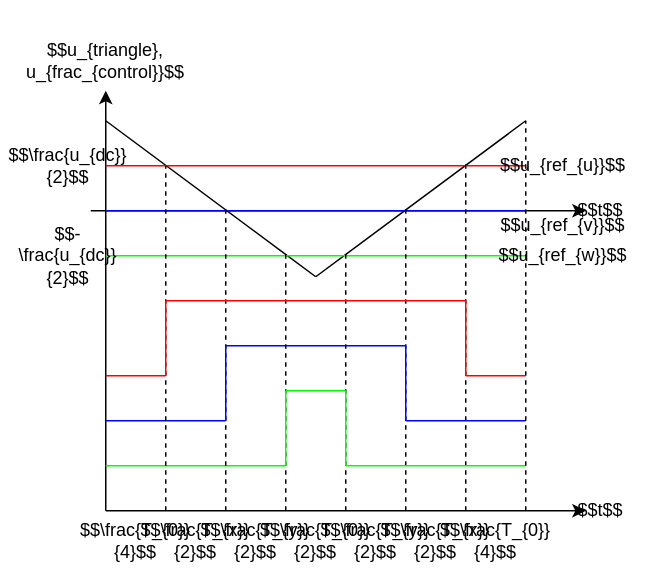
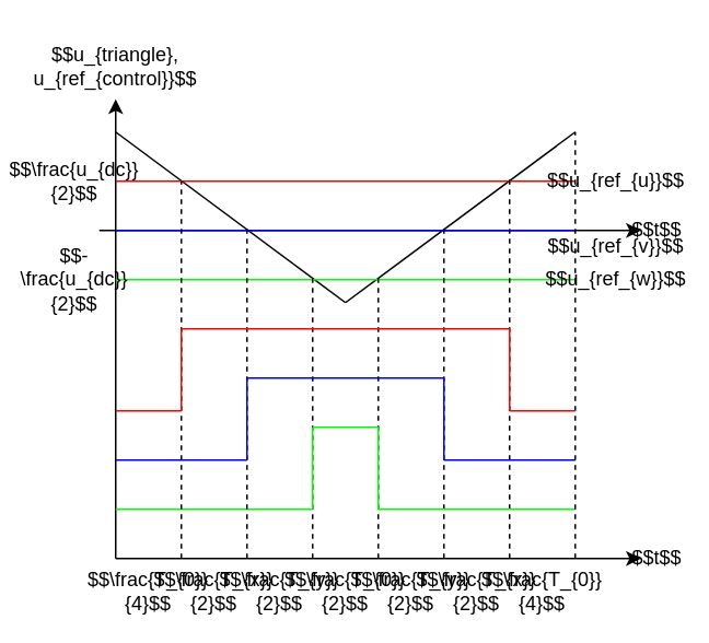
  <mxCell id="0" />
  <mxCell id="1" parent="0" />
  <mxCell id="2" value="" style="endArrow=classic;html=1;rounded=0;" parent="1" edge="1"><mxGeometry width="50" height="50" relative="1" as="geometry"><mxPoint x="60" y="140" as="sourcePoint" /><mxPoint x="390" y="140" as="targetPoint" /></mxGeometry></mxCell>
  <mxCell id="3" value="" style="endArrow=classic;html=1;rounded=0;" parent="1" edge="1"><mxGeometry width="50" height="50" relative="1" as="geometry"><mxPoint x="70" y="340" as="sourcePoint" /><mxPoint x="390" y="340" as="targetPoint" /></mxGeometry></mxCell>
  <mxCell id="4" value="" style="endArrow=classic;html=1;rounded=0;" parent="1" edge="1"><mxGeometry width="50" height="50" relative="1" as="geometry"><mxPoint x="70" y="340" as="sourcePoint" /><mxPoint x="70" y="60" as="targetPoint" /></mxGeometry></mxCell>
  <mxCell id="5" value="" style="endArrow=none;html=1;rounded=0;" parent="1" edge="1"><mxGeometry width="50" height="50" relative="1" as="geometry"><mxPoint x="70" y="80" as="sourcePoint" /><mxPoint x="210" y="184" as="targetPoint" /></mxGeometry></mxCell>
  <mxCell id="6" value="" style="endArrow=none;html=1;rounded=0;" parent="1" edge="1"><mxGeometry width="50" height="50" relative="1" as="geometry"><mxPoint x="210" y="184" as="sourcePoint" /><mxPoint x="350" y="80" as="targetPoint" /></mxGeometry></mxCell>
  <mxCell id="7" value="" style="endArrow=none;html=1;rounded=0;strokeColor=#00ff00;" parent="1" edge="1"><mxGeometry width="50" height="50" relative="1" as="geometry"><mxPoint x="70" y="310" as="sourcePoint" /><mxPoint x="190" y="310" as="targetPoint" /></mxGeometry></mxCell>
  <mxCell id="8" value="" style="endArrow=none;html=1;rounded=0;strokeColor=#0000ff;" parent="1" edge="1"><mxGeometry width="50" height="50" relative="1" as="geometry"><mxPoint x="70" y="280" as="sourcePoint" /><mxPoint x="150" y="280" as="targetPoint" /></mxGeometry></mxCell>
  <mxCell id="9" value="" style="endArrow=none;html=1;rounded=0;strokeColor=#ff0000;" parent="1" edge="1"><mxGeometry width="50" height="50" relative="1" as="geometry"><mxPoint x="70" y="250" as="sourcePoint" /><mxPoint x="110" y="250" as="targetPoint" /></mxGeometry></mxCell>
  <mxCell id="10" value="" style="endArrow=none;html=1;rounded=0;strokeColor=#ff0000;" parent="1" edge="1"><mxGeometry width="50" height="50" relative="1" as="geometry"><mxPoint x="70" y="110" as="sourcePoint" /><mxPoint x="350" y="110" as="targetPoint" /></mxGeometry></mxCell>
  <mxCell id="11" value="" style="endArrow=none;html=1;rounded=0;strokeColor=#0000ff;" parent="1" edge="1"><mxGeometry width="50" height="50" relative="1" as="geometry"><mxPoint x="70" y="140" as="sourcePoint" /><mxPoint x="350" y="140" as="targetPoint" /></mxGeometry></mxCell>
  <mxCell id="12" value="" style="endArrow=none;html=1;rounded=0;strokeColor=#00ff00;" parent="1" edge="1"><mxGeometry width="50" height="50" relative="1" as="geometry"><mxPoint x="70" y="170" as="sourcePoint" /><mxPoint x="350" y="170" as="targetPoint" /></mxGeometry></mxCell>
  <mxCell id="13" value="" style="endArrow=none;html=1;rounded=0;dashed=1;" parent="1" edge="1"><mxGeometry width="50" height="50" relative="1" as="geometry"><mxPoint x="110" y="340" as="sourcePoint" /><mxPoint x="110" y="110" as="targetPoint" /></mxGeometry></mxCell>
  <mxCell id="14" value="" style="endArrow=none;html=1;rounded=0;dashed=1;" parent="1" edge="1"><mxGeometry width="50" height="50" relative="1" as="geometry"><mxPoint x="150" y="340" as="sourcePoint" /><mxPoint x="150" y="137" as="targetPoint" /></mxGeometry></mxCell>
  <mxCell id="15" value="" style="endArrow=none;html=1;rounded=0;dashed=1;" parent="1" edge="1"><mxGeometry width="50" height="50" relative="1" as="geometry"><mxPoint x="190" y="340" as="sourcePoint" /><mxPoint x="190" y="166" as="targetPoint" /></mxGeometry></mxCell>
  <mxCell id="16" value="" style="endArrow=none;html=1;rounded=0;dashed=1;" parent="1" edge="1"><mxGeometry width="50" height="50" relative="1" as="geometry"><mxPoint x="230" y="340" as="sourcePoint" /><mxPoint x="230" y="166" as="targetPoint" /></mxGeometry></mxCell>
  <mxCell id="17" value="" style="endArrow=none;html=1;rounded=0;dashed=1;" parent="1" edge="1"><mxGeometry width="50" height="50" relative="1" as="geometry"><mxPoint x="270" y="340" as="sourcePoint" /><mxPoint x="270" y="137" as="targetPoint" /></mxGeometry></mxCell>
  <mxCell id="18" value="" style="endArrow=none;html=1;rounded=0;dashed=1;" parent="1" edge="1"><mxGeometry width="50" height="50" relative="1" as="geometry"><mxPoint x="310" y="340" as="sourcePoint" /><mxPoint x="310" y="109" as="targetPoint" /></mxGeometry></mxCell>
  <mxCell id="19" value="" style="endArrow=none;html=1;rounded=0;strokeColor=#00ff00;" parent="1" edge="1"><mxGeometry width="50" height="50" relative="1" as="geometry"><mxPoint x="190" y="310" as="sourcePoint" /><mxPoint x="190" y="260" as="targetPoint" /></mxGeometry></mxCell>
  <mxCell id="20" value="" style="endArrow=none;html=1;rounded=0;strokeColor=#00ff00;" parent="1" edge="1"><mxGeometry width="50" height="50" relative="1" as="geometry"><mxPoint x="190" y="260" as="sourcePoint" /><mxPoint x="230" y="260" as="targetPoint" /></mxGeometry></mxCell>
  <mxCell id="21" value="" style="endArrow=none;html=1;rounded=0;strokeColor=#00ff00;" parent="1" edge="1"><mxGeometry width="50" height="50" relative="1" as="geometry"><mxPoint x="230" y="310" as="sourcePoint" /><mxPoint x="230" y="260" as="targetPoint" /></mxGeometry></mxCell>
  <mxCell id="22" value="" style="endArrow=none;html=1;rounded=0;strokeColor=#00ff00;" parent="1" edge="1"><mxGeometry width="50" height="50" relative="1" as="geometry"><mxPoint x="230" y="310" as="sourcePoint" /><mxPoint x="350" y="310" as="targetPoint" /></mxGeometry></mxCell>
  <mxCell id="23" value="" style="endArrow=none;html=1;rounded=0;strokeColor=#0000ff;" parent="1" edge="1"><mxGeometry width="50" height="50" relative="1" as="geometry"><mxPoint x="150" y="280" as="sourcePoint" /><mxPoint x="150" y="230" as="targetPoint" /></mxGeometry></mxCell>
  <mxCell id="24" value="" style="endArrow=none;html=1;rounded=0;strokeColor=#0000ff;" parent="1" edge="1"><mxGeometry width="50" height="50" relative="1" as="geometry"><mxPoint x="150" y="230" as="sourcePoint" /><mxPoint x="270" y="230" as="targetPoint" /></mxGeometry></mxCell>
  <mxCell id="25" value="" style="endArrow=none;html=1;rounded=0;strokeColor=#0000ff;" parent="1" edge="1"><mxGeometry width="50" height="50" relative="1" as="geometry"><mxPoint x="270" y="280" as="sourcePoint" /><mxPoint x="270" y="230" as="targetPoint" /></mxGeometry></mxCell>
  <mxCell id="26" value="" style="endArrow=none;html=1;rounded=0;strokeColor=#0000ff;" parent="1" edge="1"><mxGeometry width="50" height="50" relative="1" as="geometry"><mxPoint x="270" y="280" as="sourcePoint" /><mxPoint x="350" y="280" as="targetPoint" /></mxGeometry></mxCell>
  <mxCell id="27" value="" style="endArrow=none;html=1;rounded=0;dashed=1;" parent="1" edge="1"><mxGeometry width="50" height="50" relative="1" as="geometry"><mxPoint x="350" y="340" as="sourcePoint" /><mxPoint x="350" y="80" as="targetPoint" /></mxGeometry></mxCell>
  <mxCell id="28" value="" style="endArrow=none;html=1;rounded=0;strokeColor=#ff0000;" parent="1" edge="1"><mxGeometry width="50" height="50" relative="1" as="geometry"><mxPoint x="110" y="250" as="sourcePoint" /><mxPoint x="110" y="200" as="targetPoint" /></mxGeometry></mxCell>
  <mxCell id="29" value="" style="endArrow=none;html=1;rounded=0;strokeColor=#ff0000;" parent="1" edge="1"><mxGeometry width="50" height="50" relative="1" as="geometry"><mxPoint x="110" y="200" as="sourcePoint" /><mxPoint x="310" y="200" as="targetPoint" /></mxGeometry></mxCell>
  <mxCell id="30" value="" style="endArrow=none;html=1;rounded=0;strokeColor=#ff0000;" parent="1" edge="1"><mxGeometry width="50" height="50" relative="1" as="geometry"><mxPoint x="310" y="250" as="sourcePoint" /><mxPoint x="310" y="200" as="targetPoint" /></mxGeometry></mxCell>
  <mxCell id="31" value="" style="endArrow=none;html=1;rounded=0;strokeColor=#ff0000;" parent="1" edge="1"><mxGeometry width="50" height="50" relative="1" as="geometry"><mxPoint x="310" y="250" as="sourcePoint" /><mxPoint x="350" y="250" as="targetPoint" /></mxGeometry></mxCell>
  <mxCell id="32" value="$$\frac{T_{0}}{4}$$" style="text;html=1;align=center;verticalAlign=middle;whiteSpace=wrap;rounded=0;" parent="1" vertex="1"><mxGeometry x="70" y="350" width="40" height="20" as="geometry" /></mxCell>
  <mxCell id="33" value="$$\frac{T_{x}}{2}$$" style="text;html=1;align=center;verticalAlign=middle;whiteSpace=wrap;rounded=0;" parent="1" vertex="1"><mxGeometry x="110" y="350" width="40" height="20" as="geometry" /></mxCell>
  <mxCell id="34" value="$$\frac{T_{y}}{2}$$" style="text;html=1;align=center;verticalAlign=middle;whiteSpace=wrap;rounded=0;" parent="1" vertex="1"><mxGeometry x="150" y="350" width="40" height="20" as="geometry" /></mxCell>
  <mxCell id="35" value="$$\frac{T_{0}}{2}$$" style="text;html=1;align=center;verticalAlign=middle;whiteSpace=wrap;rounded=0;" parent="1" vertex="1"><mxGeometry x="190" y="350" width="40" height="20" as="geometry" /></mxCell>
  <mxCell id="36" value="$$\frac{T_{y}}{2}$$" style="text;html=1;align=center;verticalAlign=middle;whiteSpace=wrap;rounded=0;" parent="1" vertex="1"><mxGeometry x="230" y="350" width="40" height="20" as="geometry" /></mxCell>
  <mxCell id="37" value="$$\frac{T_{x}}{2}$$" style="text;html=1;align=center;verticalAlign=middle;whiteSpace=wrap;rounded=0;" parent="1" vertex="1"><mxGeometry x="270" y="350" width="40" height="20" as="geometry" /></mxCell>
  <mxCell id="38" value="$$\frac{T_{0}}{4}$$" style="text;html=1;align=center;verticalAlign=middle;whiteSpace=wrap;rounded=0;" parent="1" vertex="1"><mxGeometry x="310" y="350" width="40" height="20" as="geometry" /></mxCell>
  <mxCell id="39" value="$$t$$" style="text;html=1;align=center;verticalAlign=middle;whiteSpace=wrap;rounded=0;" parent="1" vertex="1"><mxGeometry x="390" y="330" width="20" height="20" as="geometry" /></mxCell>
  <mxCell id="40" value="$$t$$" style="text;html=1;align=center;verticalAlign=middle;whiteSpace=wrap;rounded=0;" parent="1" vertex="1"><mxGeometry x="390" y="130" width="20" height="20" as="geometry" /></mxCell>
  <mxCell id="41" value="$$u_{ref_{u}}$$" style="text;html=1;align=center;verticalAlign=middle;whiteSpace=wrap;rounded=0;" parent="1" vertex="1"><mxGeometry x="360" y="100" width="30" height="20" as="geometry" /></mxCell>
  <mxCell id="42" value="$$u_{ref_{v}}$$" style="text;html=1;align=center;verticalAlign=middle;whiteSpace=wrap;rounded=0;" parent="1" vertex="1"><mxGeometry x="360" y="140" width="30" height="20" as="geometry" /></mxCell>
  <mxCell id="43" value="$$u_{ref_{w}}$$" style="text;html=1;align=center;verticalAlign=middle;whiteSpace=wrap;rounded=0;" parent="1" vertex="1"><mxGeometry x="360" y="160" width="30" height="20" as="geometry" /></mxCell>
  <mxCell id="44" value="$$-\frac{u_{dc}}{2}$$" style="text;html=1;align=center;verticalAlign=middle;whiteSpace=wrap;rounded=0;" parent="1" vertex="1"><mxGeometry x="30" y="155" width="30" height="30" as="geometry" /></mxCell>
  <mxCell id="45" value="$$\frac{u_{dc}}{2}$$" style="text;html=1;align=center;verticalAlign=middle;whiteSpace=wrap;rounded=0;" parent="1" vertex="1"><mxGeometry x="30" y="95" width="30" height="30" as="geometry" /></mxCell>
- <mxCell id="46" value="$$u_{triangle}, u_{frac_{control}}$$" style="text;html=1;align=center;verticalAlign=middle;whiteSpace=wrap;rounded=0;" parent="1" vertex="1"><mxGeometry x="20" y="20" width="100" height="40" as="geometry" /></mxCell>
+ <mxCell id="46" value="$$u_{triangle}, u_{ref_{control}}$$" style="text;html=1;align=center;verticalAlign=middle;whiteSpace=wrap;rounded=0;" parent="1" vertex="1"><mxGeometry x="20" y="20" width="100" height="40" as="geometry" /></mxCell>
